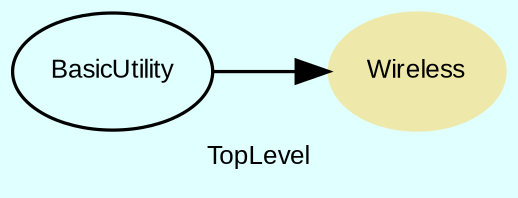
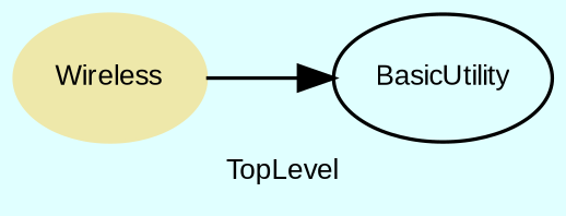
  digraph {
    bgcolor=lightcyan1
    compound=true
    fontname=Arial
    fontsize=8
    label=TopLevel
    rankdir=LR
    node [fontname=Arial fontsize=8]
    n1 [color=palegoldenrod fontcolor=black label=Wireless shape=ellipse style=filled]
    n2 [color=black label=BasicUtility]
-   n2 -> n1
+   n1 -> n2
  }
